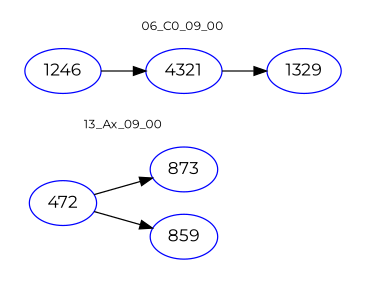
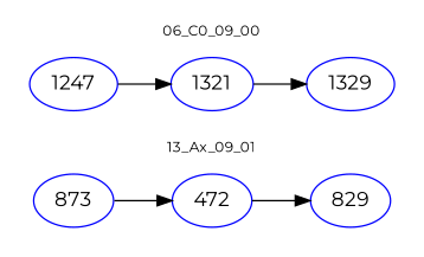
  digraph {
    fontname=Montserrat
    rankdir=LR
    node [color=blue fontname=Montserrat]
    edge [color=black fontname=Montserrat]
    n1 [label=472]
-   n2 [label=859]
+   n2 [label=829]
    n3 [label=873]
-   n4 [label=4321]
-   n5 [label=1246]
+   n4 [label=1321]
+   n5 [label=1247]
    n6 [label=1329]
    subgraph cluster_1 {
      color=white
      fontsize=10
-     label="13_Ax_09_00"
+     label="13_Ax_09_01"
      n1
      n2
      n3
    }
    subgraph cluster_2 {
      color=white
      fontsize=10
      label="06_C0_09_00"
      n4
      n5
      n6
    }
    n1 -> n2
-   n1 -> n3
+   n3 -> n1
    n4 -> n6
    n5 -> n4
  }
